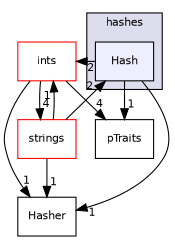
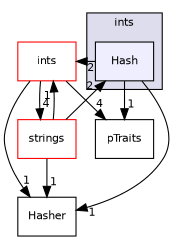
  digraph {
    compound=true
    node [fontname=Helvetica fontsize=10 shape=box]
    edge [headlabel=1 labeldistance=1.5 labelfontname=Helvetica labelfontsize=10]
    n1 [fillcolor="#eeeeff" label=Hash pencolor=black style=filled]
    n2 [label=pTraits]
    n3 [color=red label=ints]
    n4 [label=Hasher]
    n5 [color=red label=strings]
    subgraph cluster_1 {
      bgcolor="#ddddee"
      fontname=Helvetica
      fontsize=10
-     label=hashes
+     label=ints
      pencolor=black
      n1
    }
    n1 -> n2
    n1 -> n3 [headlabel=2]
    n1 -> n4
    n3 -> n2 [headlabel=4]
    n3 -> n4
    n3 -> n5 [headlabel=4]
    n5 -> n1 [headlabel=2]
    n5 -> n3
    n5 -> n4
  }
